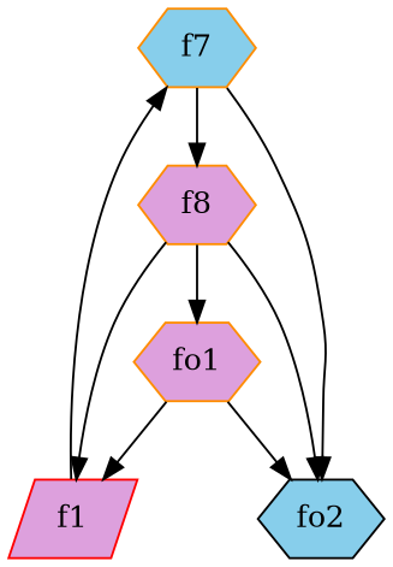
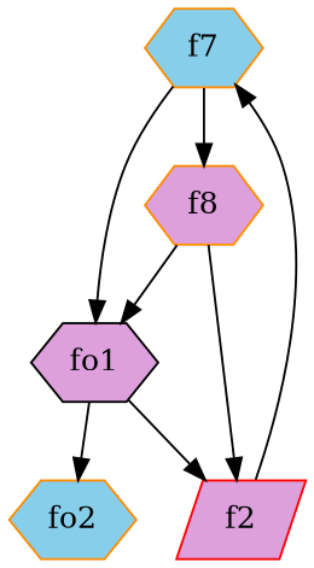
  strict digraph {
    node [color=darkorange fillcolor=plum shape=hexagon style=filled]
    edge [weight=2]
    n1 [fillcolor=skyblue label=f7]
    n2 [label=f8]
-   fo1
-   f2 [color=red shape=parallelogram label=f1]
-   fo2 [color=black fillcolor=skyblue]
+   fo1 [color=black]
+   f2 [color=red shape=parallelogram]
+   fo2 [fillcolor=skyblue]
    n1 -> n2
-   n1 -> fo2
+   n1 -> fo1
    n2 -> fo1
    n2 -> f2
-   n2 -> fo2
    fo1 -> f2
    fo1 -> fo2
    f2 -> n1
  }
